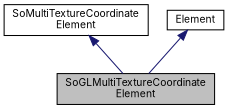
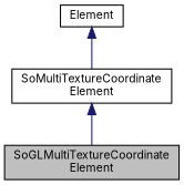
  digraph {
    fontname=Inter
    node [color=black fillcolor=white fontname=Inter fontsize=10 shape=record style=filled]
    edge [color=midnightblue dir=back fontname=Inter fontsize=10 labelfontname=Helvetica labelfontsize=10 style=solid]
    n1 [fillcolor=grey75 fontcolor=black height=0.2 label="SoGLMultiTextureCoordinate\lElement" width=0.4]
    n2 [height=0.2 label="SoMultiTextureCoordinate\lElement" width=0.4]
    n3 [height=0.2 label=Element width=0.4]
    n2 -> n1
-   n3 -> n1
+   n3 -> n2
  }
